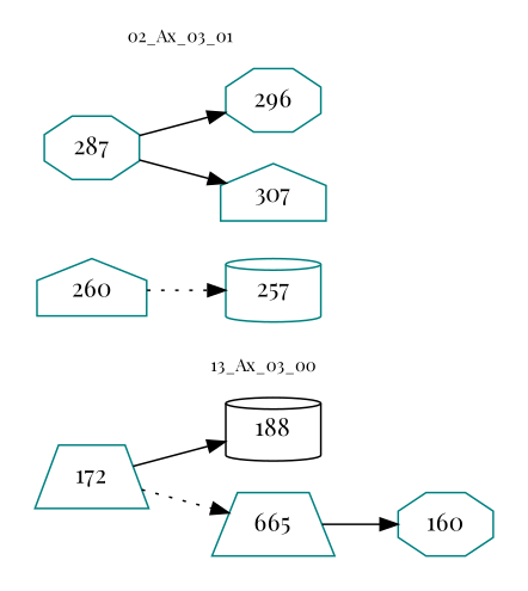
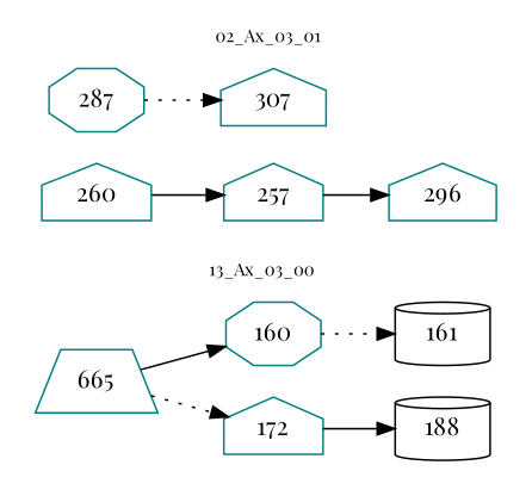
  digraph {
    fontname="Playfair Display"
    rankdir=LR
    node [color=teal fontname="Playfair Display" shape=house]
    edge [color=black fontname="Playfair Display" style=solid]
-   n1 [label=172 shape=trapezium]
+   n1 [label=172]
    n2 [label=665 shape=trapezium]
    n3 [color=black label=188 shape=cylinder]
    n4 [label=160 shape=octagon]
+   n5 [color=black label=161 shape=cylinder]
    n6 [label=287 shape=octagon]
    n7 [label=307]
-   n8 [label=296 shape=octagon]
+   n8 [label=296]
    n9 [label=260]
-   n10 [label=257 shape=cylinder]
+   n10 [label=257]
    subgraph cluster_1 {
      color=white
      fontsize=10
      label="13_Ax_03_00"
      n1
      n2
      n3
      n4
+     n5
    }
    subgraph cluster_2 {
      color=white
      fontsize=10
      label="02_Ax_03_01"
      n6
      n7
      n8
      n9
      n10
    }
-   n1 -> n2 [style=dotted]
+   n2 -> n1 [style=dotted]
    n1 -> n3
    n2 -> n4
-   n6 -> n7
-   n6 -> n8
-   n9 -> n10 [style=dotted]
+   n4 -> n5 [style=dotted]
+   n6 -> n7 [style=dotted]
+   n10 -> n8
+   n9 -> n10
  }
